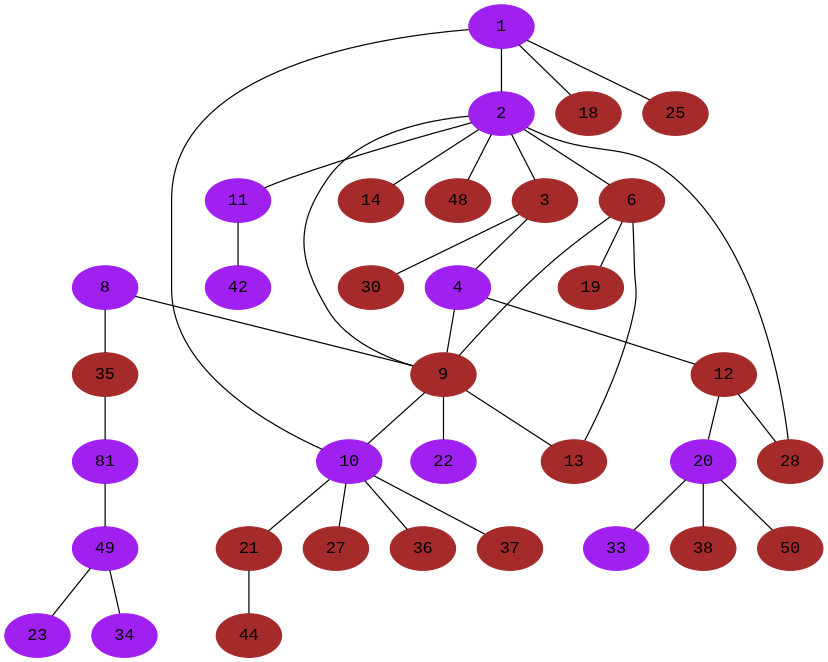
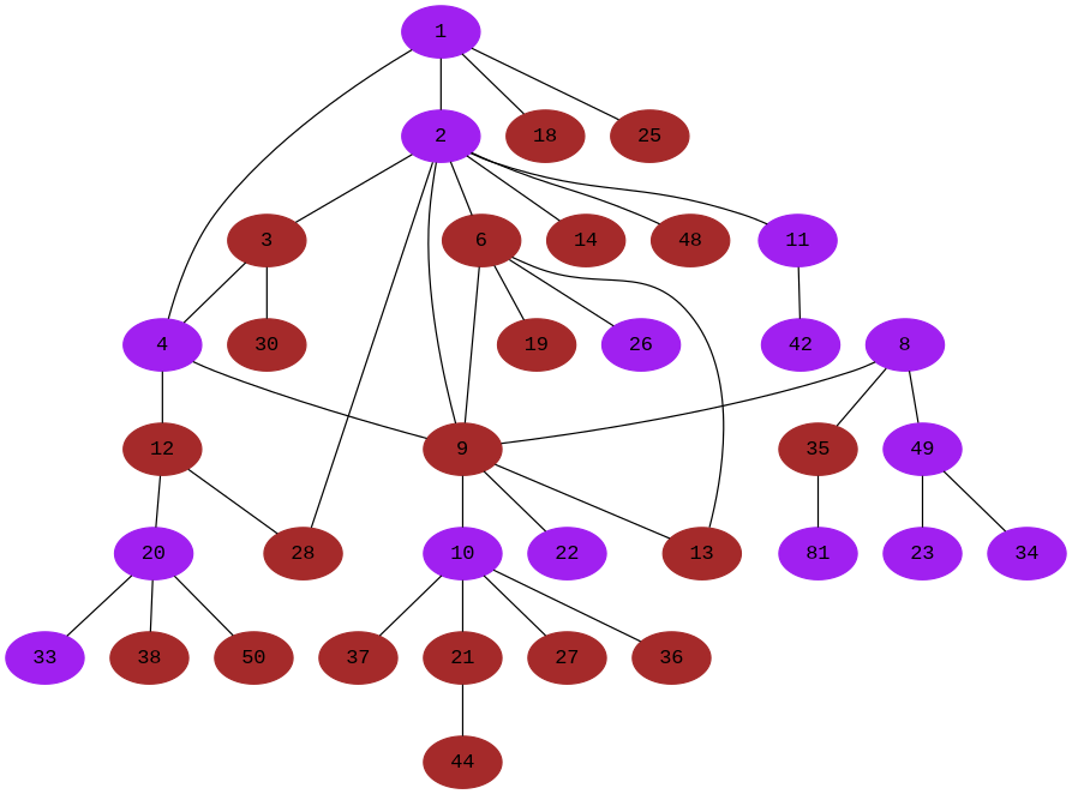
  graph {
    fontname="Liberation Mono"
    node [color=brown fontname="Liberation Mono" style=filled]
    edge [fontname="Liberation Mono"]
    2 [color=purple super="+5"]
    3 [super="+16"]
    6 [super="+15+40+29"]
    9
    11 [color=purple]
    14
    28
    48
    1 [color=purple]
    4 [color=purple]
    18
    25 [super="+31"]
    12
    30
    13
    19
+   26 [color=purple]
    8 [color=purple]
    35
    49 [color=purple]
    10 [color=purple super="+32+17+39"]
    22 [color=purple]
    42 [color=purple super="+45"]
    23 [color=purple super="+52"]
    34 [color=purple]
    20 [color=purple]
    33 [color=purple]
    n28 [color=purple label=81]
    21
    27
    36
    37
    44
    38
    50
    2 -- 3 [weight=2]
    2 -- 6 [weight=2]
    2 -- 9
    2 -- 11
    2 -- 14
    2 -- 28
    2 -- 48
    3 -- 4
    3 -- 30
    6 -- 9
    6 -- 13
    6 -- 19
+   6 -- 26
    9 -- 13
    9 -- 10
    9 -- 22
    11 -- 42
    1 -- 2 [weight=2]
-   1 -- 10
+   1 -- 4
    1 -- 18
    1 -- 25
    4 -- 9
    4 -- 12
    12 -- 28
    12 -- 20
    8 -- 9
    8 -- 35
-   n28 -- 49
+   8 -- 49
    35 -- n28
    49 -- 23
    49 -- 34
    10 -- 21
    10 -- 27
    10 -- 36
    10 -- 37
    20 -- 33
    20 -- 38
    20 -- 50
    21 -- 44
  }
